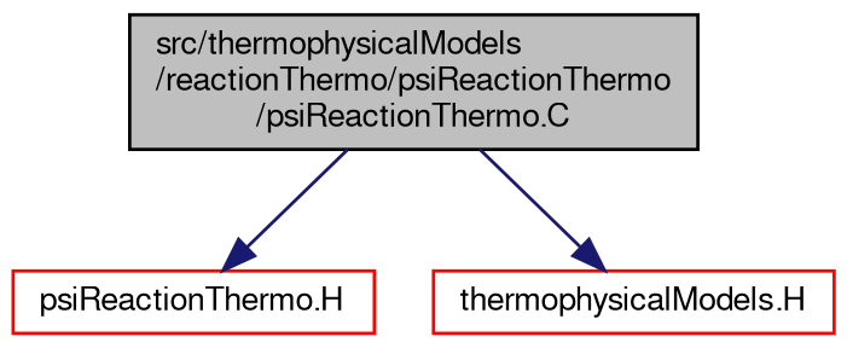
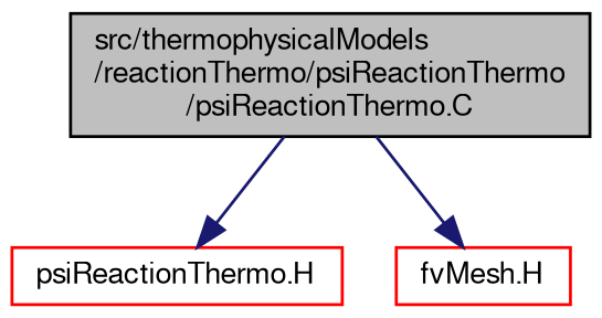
  digraph {
    node [color=red fontname=FreeSans fontsize=10 shape=record]
    edge [color=midnightblue fontname=FreeSans fontsize=10 labelfontname=FreeSans labelfontsize=10 style=solid]
    n1 [color=black fillcolor=grey75 fontcolor=black height=0.2 label="src/thermophysicalModels\l/reactionThermo/psiReactionThermo\l/psiReactionThermo.C" style=filled width=0.4]
    n2 [height=0.2 label="psiReactionThermo.H" width=0.4]
-   n3 [height=0.2 label="thermophysicalModels.H" width=0.4]
+   n3 [height=0.2 label="fvMesh.H" width=0.4]
    n1 -> n2
    n1 -> n3
  }
